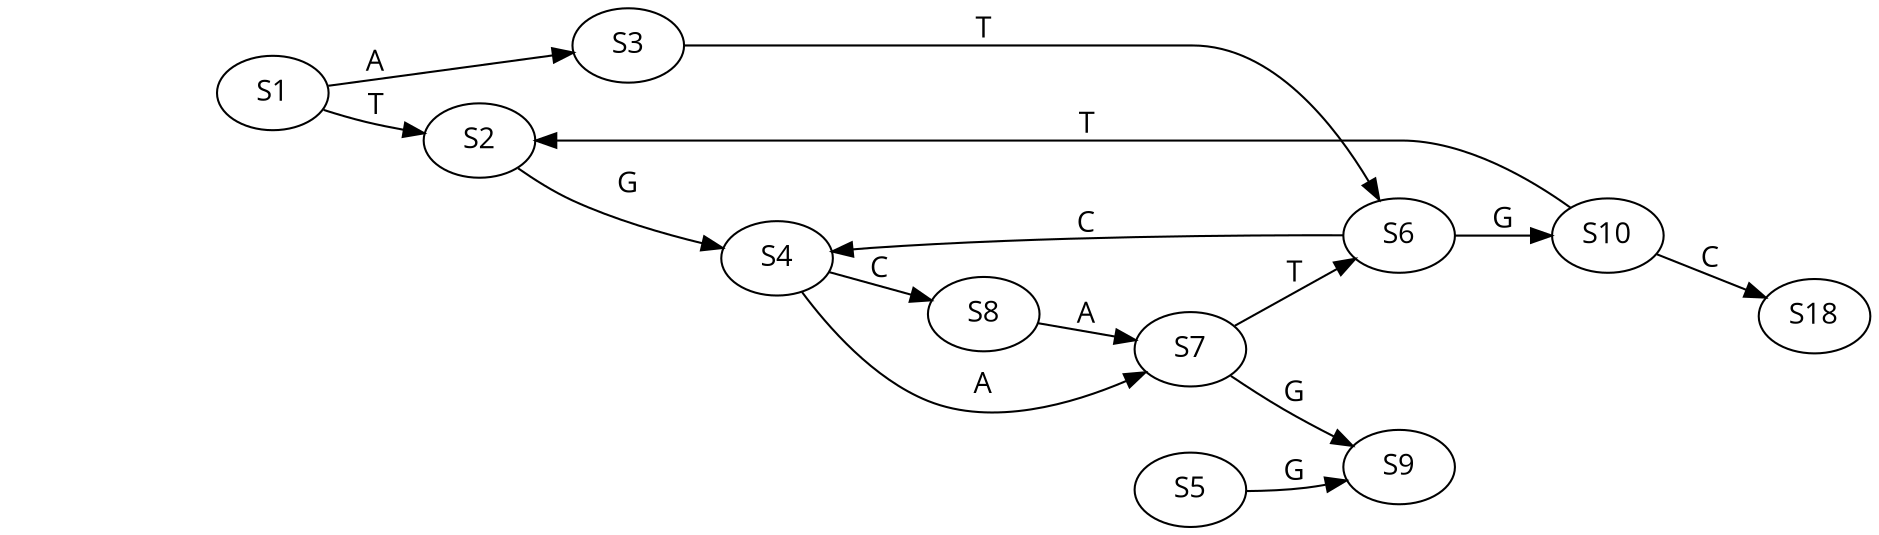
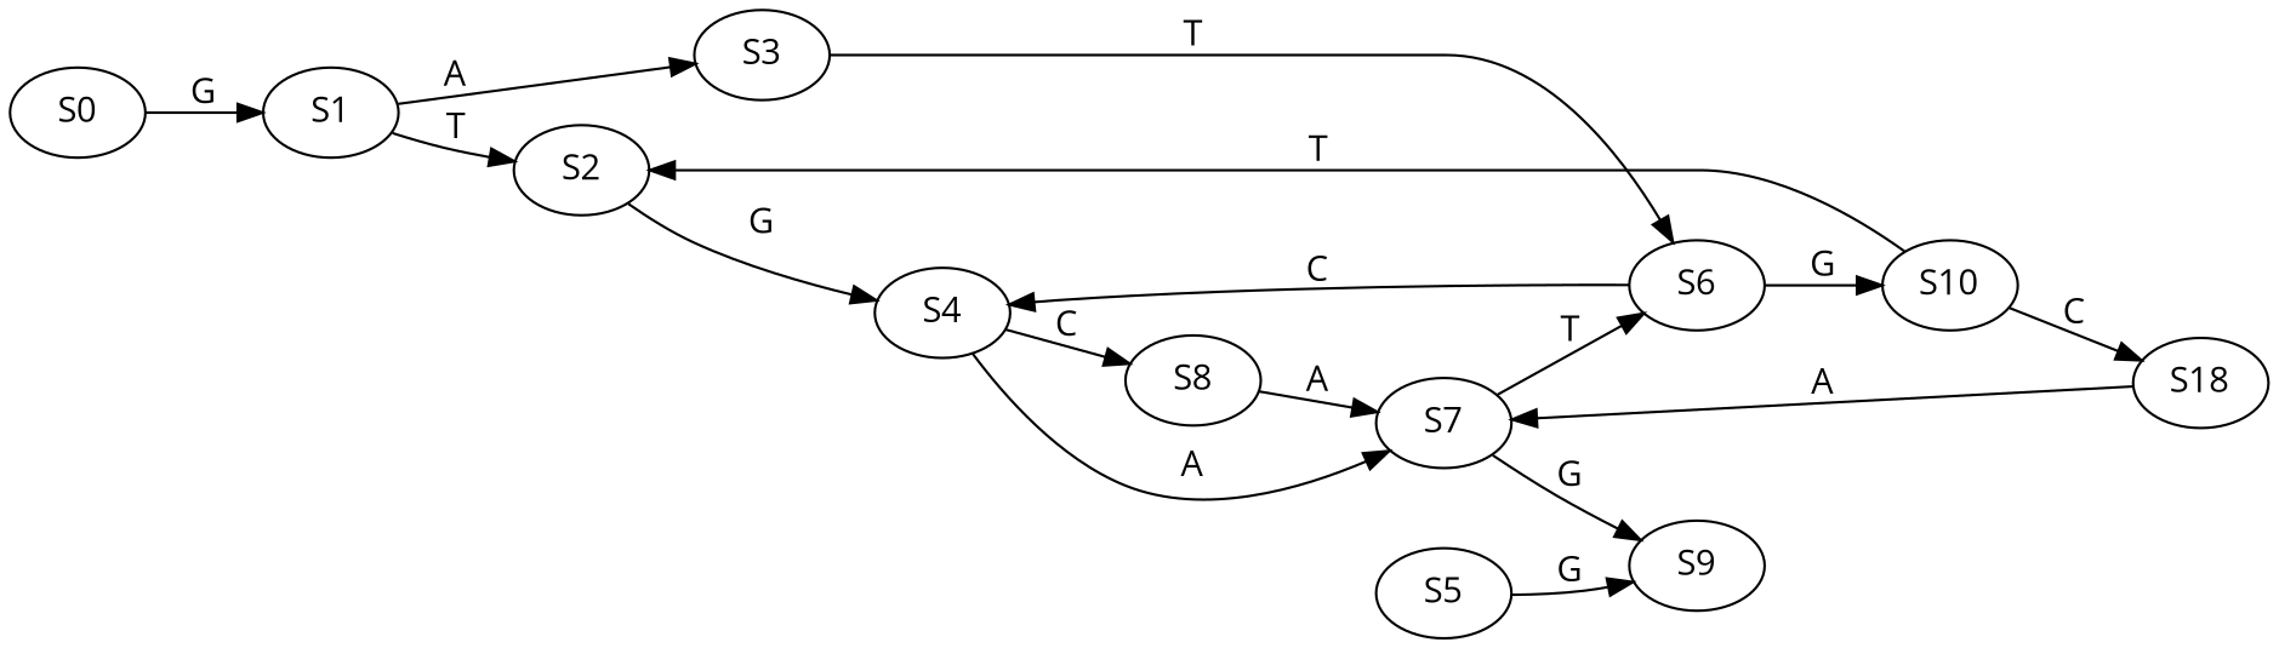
  strict digraph {
    fontname="Open Sans"
    rankdir=LR
    node [fontname="Open Sans"]
    edge [fontname="Open Sans"]
+   S0
    S1
    S2
    S3
    S4
    S6
    S7
    S8
    S5
    S9
    S10
    n12 [label=S18]
+   S0 -> S1 [label=G]
    S1 -> S2 [label=T]
    S1 -> S3 [label=A]
    S2 -> S4 [label=G]
    S3 -> S6 [label=T]
    S4 -> S7 [label=A]
    S4 -> S8 [label=C]
    S6 -> S4 [label=C]
    S6 -> S10 [label=G]
    S7 -> S6 [label=T]
    S7 -> S9 [label=G]
    S8 -> S7 [label=A]
    S5 -> S9 [label=G]
    S10 -> S2 [label=T]
    S10 -> n12 [label=C]
+   n12 -> S7 [label=A]
  }
